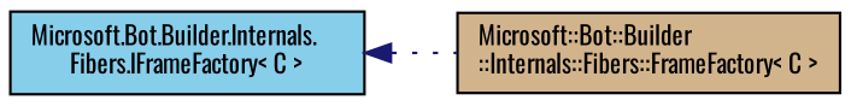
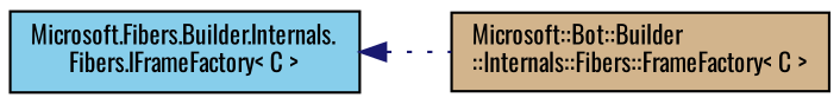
  digraph {
    rankdir=LR
    fontname=Oswald
    node [color=black fontname=Oswald fontsize=10 shape=record style=filled]
-   n1 [fillcolor=skyblue fontcolor=black height=0.2 label="Microsoft.Bot.Builder.Internals.\lFibers.IFrameFactory\< C \>" width=0.4]
+   n1 [fillcolor=skyblue fontcolor=black height=0.2 label="Microsoft.Fibers.Builder.Internals.\lFibers.IFrameFactory\< C \>" width=0.4]
    n2 [fillcolor=tan height=0.2 label="Microsoft::Bot::Builder\l::Internals::Fibers::FrameFactory\< C \>" width=0.4]
    n1 -> n2 [color=midnightblue dir=back fontname=Oswald fontsize=10 labelfontname=Helvetica labelfontsize=10 style=dotted]
  }
